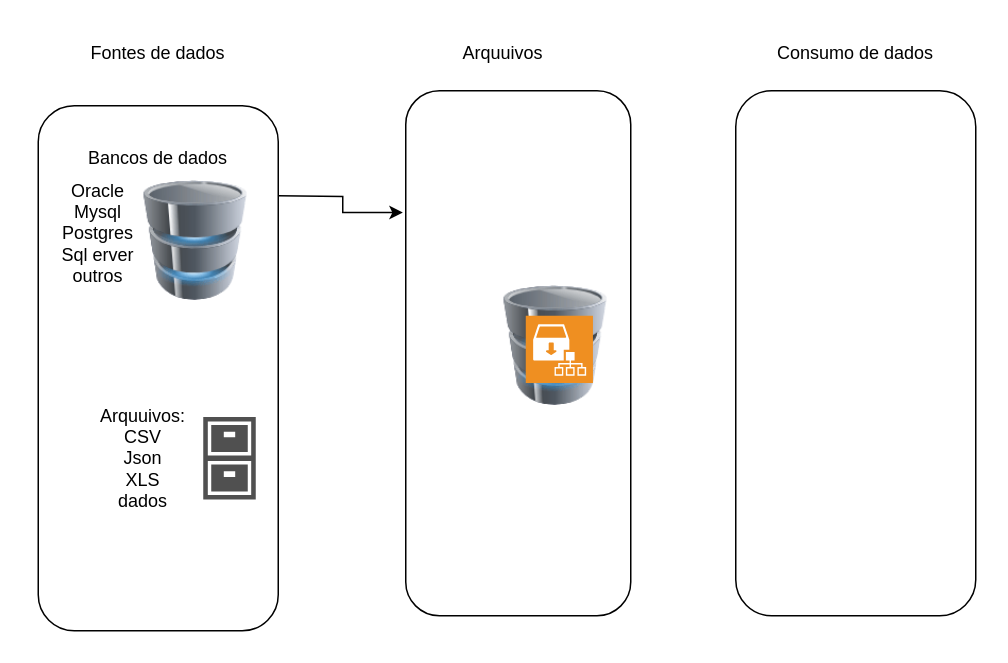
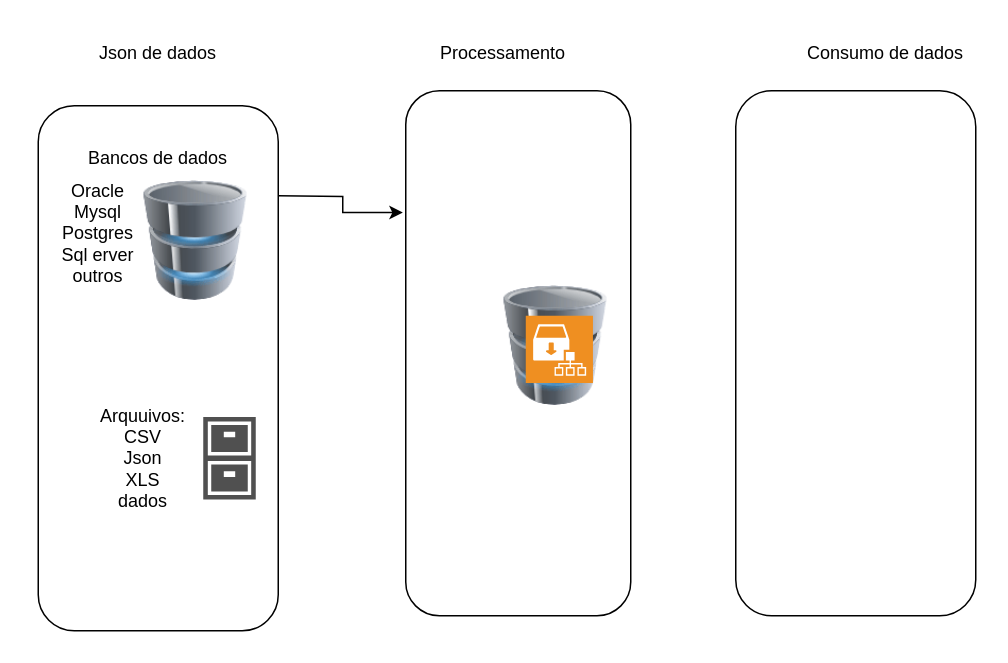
  <mxCell id="0" />
  <mxCell id="1" parent="0" />
  <mxCell id="2" value="" style="edgeStyle=orthogonalEdgeStyle;rounded=0;orthogonalLoop=1;jettySize=auto;html=1;entryX=-0.013;entryY=0.232;entryDx=0;entryDy=0;entryPerimeter=0;" edge="1" parent="1" target="4"><mxGeometry relative="1" as="geometry"><mxPoint x="185" y="130" as="sourcePoint" /><mxPoint x="270" y="120" as="targetPoint" /></mxGeometry></mxCell>
  <mxCell id="3" value="" style="rounded=1;whiteSpace=wrap;html=1;" vertex="1" parent="1"><mxGeometry x="25" y="70" width="160" height="350" as="geometry" /></mxCell>
  <mxCell id="4" value="" style="rounded=1;whiteSpace=wrap;html=1;" vertex="1" parent="1"><mxGeometry x="270" y="60" width="150" height="350" as="geometry" /></mxCell>
  <mxCell id="5" value="" style="rounded=1;whiteSpace=wrap;html=1;" vertex="1" parent="1"><mxGeometry x="490" y="60" width="160" height="350" as="geometry" /></mxCell>
- <mxCell id="6" value="Fontes de dados" style="text;strokeColor=none;align=center;fillColor=none;html=1;verticalAlign=middle;whiteSpace=wrap;rounded=0;" vertex="1" parent="1"><mxGeometry x="30" y="20" width="150" height="30" as="geometry" /></mxCell>
- <mxCell id="7" value="Arquuivos" style="text;strokeColor=none;align=center;fillColor=none;html=1;verticalAlign=middle;whiteSpace=wrap;rounded=0;" vertex="1" parent="1"><mxGeometry x="260" y="20" width="150" height="30" as="geometry" /></mxCell>
- <mxCell id="8" value="Consumo de dados" style="text;strokeColor=none;align=center;fillColor=none;html=1;verticalAlign=middle;whiteSpace=wrap;rounded=0;" vertex="1" parent="1"><mxGeometry x="495" y="20" width="150" height="30" as="geometry" /></mxCell>
+ <mxCell id="6" value="Json de dados" style="text;strokeColor=none;align=center;fillColor=none;html=1;verticalAlign=middle;whiteSpace=wrap;rounded=0;" vertex="1" parent="1"><mxGeometry x="30" y="20" width="150" height="30" as="geometry" /></mxCell>
+ <mxCell id="7" value="Processamento" style="text;strokeColor=none;align=center;fillColor=none;html=1;verticalAlign=middle;whiteSpace=wrap;rounded=0;" vertex="1" parent="1"><mxGeometry x="260" y="20" width="150" height="30" as="geometry" /></mxCell>
+ <mxCell id="8" value="Consumo de dados" style="text;strokeColor=none;align=center;fillColor=none;html=1;verticalAlign=middle;whiteSpace=wrap;rounded=0;" vertex="1" parent="1"><mxGeometry x="515" y="20" width="150" height="30" as="geometry" /></mxCell>
  <mxCell id="9" value="" style="image;html=1;image=img/lib/clip_art/computers/Database_128x128.png" vertex="1" parent="1"><mxGeometry x="90" y="120" width="80" height="80" as="geometry" /></mxCell>
  <mxCell id="10" value="" style="image;html=1;image=img/lib/clip_art/computers/Database_128x128.png" vertex="1" parent="1"><mxGeometry x="330" y="190" width="80" height="80" as="geometry" /></mxCell>
  <mxCell id="11" value="" style="shadow=0;dashed=0;html=1;strokeColor=none;fillColor=#EF8F21;labelPosition=center;verticalLabelPosition=bottom;verticalAlign=top;align=center;outlineConnect=0;shape=mxgraph.veeam.archive_tier;" vertex="1" parent="1"><mxGeometry x="350" y="210" width="44.8" height="44.8" as="geometry" /></mxCell>
  <mxCell id="12" value="" style="sketch=0;pointerEvents=1;shadow=0;dashed=0;html=1;strokeColor=none;fillColor=#505050;labelPosition=center;verticalLabelPosition=bottom;verticalAlign=top;outlineConnect=0;align=center;shape=mxgraph.office.concepts.archive;" vertex="1" parent="1"><mxGeometry x="135" y="277.5" width="35" height="55" as="geometry" /></mxCell>
  <mxCell id="13" value="Bancos de dados" style="text;strokeColor=none;align=center;fillColor=none;html=1;verticalAlign=middle;whiteSpace=wrap;rounded=0;" vertex="1" parent="1"><mxGeometry x="30" y="90" width="150" height="30" as="geometry" /></mxCell>
  <mxCell id="14" value="Arquuivos:&lt;br&gt;CSV&lt;br&gt;Json&lt;br&gt;XLS&lt;br&gt;dados&lt;br&gt;" style="text;strokeColor=none;align=center;fillColor=none;html=1;verticalAlign=middle;whiteSpace=wrap;rounded=0;" vertex="1" parent="1"><mxGeometry x="20" y="290" width="150" height="30" as="geometry" /></mxCell>
  <mxCell id="15" value="Oracle&lt;br&gt;Mysql&lt;br&gt;Postgres&lt;br&gt;Sql erver&lt;br&gt;outros" style="text;strokeColor=none;align=center;fillColor=none;html=1;verticalAlign=middle;whiteSpace=wrap;rounded=0;" vertex="1" parent="1"><mxGeometry x="30" y="140" width="70" height="30" as="geometry" /></mxCell>
